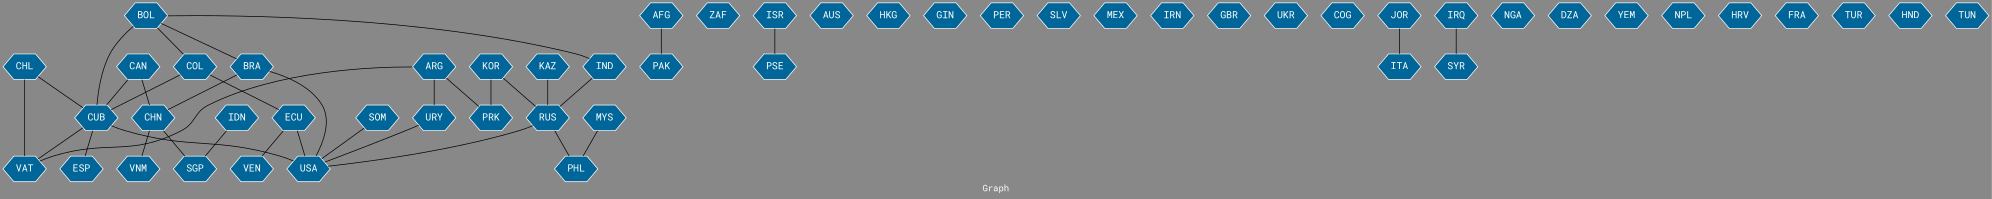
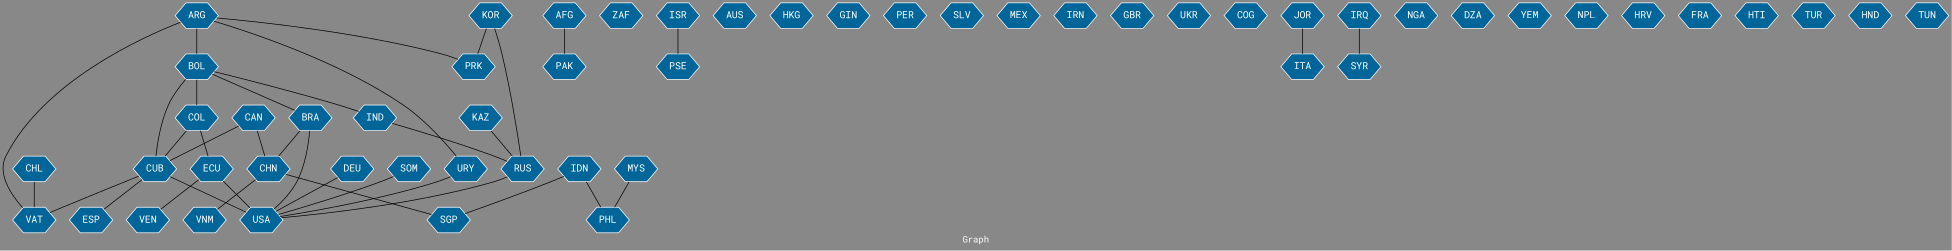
  graph {
    bgcolor="#888888"
    fontcolor=white
    fontname="Roboto Mono"
    fontsize=12
    label="Graph"
    node [color=white fillcolor="#006699" fontcolor=white fontname="Roboto Mono" shape=hexagon style=filled]
    edge [arrowhead=open color=black fontcolor=white fontname="Roboto Mono" fontsize=12 weight=1]
    n1 [label=USA]
    n2 [label=IDN]
    n3 [label=SGP]
    n4 [label=PHL]
    n5 [label=PAK]
    n6 [label=VAT]
    n7 [label=ZAF]
    n8 [label=URY]
    n9 [label=CUB]
    n10 [label=ESP]
    n11 [label=ISR]
    n12 [label=PSE]
    n13 [label=COL]
    n14 [label=ECU]
    n15 [label=AUS]
    n16 [label=VEN]
    n17 [label=RUS]
    n18 [label=HKG]
    n19 [label=GIN]
    n20 [label=PRK]
    n21 [label=BRA]
    n22 [label=CHN]
    n23 [label=VNM]
    n24 [label=PER]
    n25 [label=CHL]
    n26 [label=SLV]
    n27 [label=MYS]
    n28 [label=MEX]
    n29 [label=IRN]
    n30 [label=GBR]
    n31 [label=BOL]
    n32 [label=IND]
    n33 [label=ARG]
    n34 [label=UKR]
+   n35 [label=DEU]
    n36 [label=COG]
    n37 [label=ITA]
    n38 [label=IRQ]
    n39 [label=SYR]
    n40 [label=AFG]
    n41 [label=CAN]
    n42 [label=SOM]
    n43 [label=NGA]
    n44 [label=JOR]
    n45 [label=DZA]
    n46 [label=KOR]
    n47 [label=YEM]
    n48 [label=NPL]
    n49 [label=HRV]
    n50 [label=FRA]
+   n51 [label=HTI]
    n52 [label=TUR]
    n53 [label=KAZ]
    n54 [label=HND]
    n55 [label=TUN]
    n2 -- n3
-   n17 -- n4
+   n2 -- n4
    n8 -- n1 [weight=3]
    n9 -- n1 [weight=12]
    n9 -- n6
    n9 -- n10
    n11 -- n12 [weight=3]
    n13 -- n9
    n13 -- n14
    n14 -- n1
    n14 -- n16
    n17 -- n1 [weight=2]
    n21 -- n1
    n21 -- n22
    n22 -- n3
    n22 -- n23
    n25 -- n6 [weight=3]
-   n25 -- n9
    n27 -- n4
    n31 -- n9 [weight=3]
    n31 -- n13
    n31 -- n21
    n31 -- n32
    n32 -- n17
    n33 -- n6
    n33 -- n8
    n33 -- n20
+   n33 -- n31 [weight=2]
+   n35 -- n1
    n38 -- n39
    n40 -- n5
    n41 -- n9
    n41 -- n22
    n42 -- n1
    n44 -- n37
    n46 -- n17
    n46 -- n20
    n53 -- n17
  }
